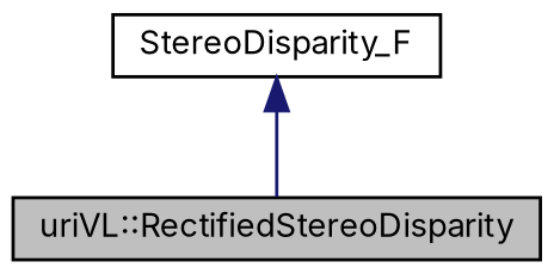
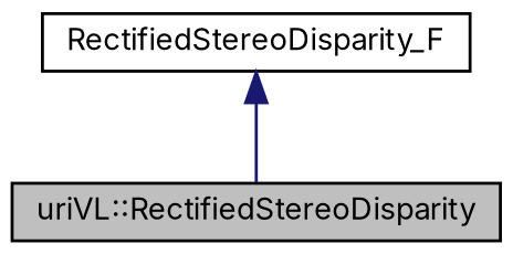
  digraph {
    fontname=Inter
    node [color=black fontname=Inter fontsize=10 shape=record style=filled]
    n1 [fillcolor=grey75 fontcolor=black height=0.2 label="uriVL::RectifiedStereoDisparity" width=0.4]
-   n2 [fillcolor=white height=0.2 label=StereoDisparity_F width=0.4]
+   n2 [fillcolor=white height=0.2 label=RectifiedStereoDisparity_F width=0.4]
    n2 -> n1 [color=midnightblue dir=back fontname=Inter fontsize=10 labelfontname=Helvetica labelfontsize=10 style=solid]
  }
